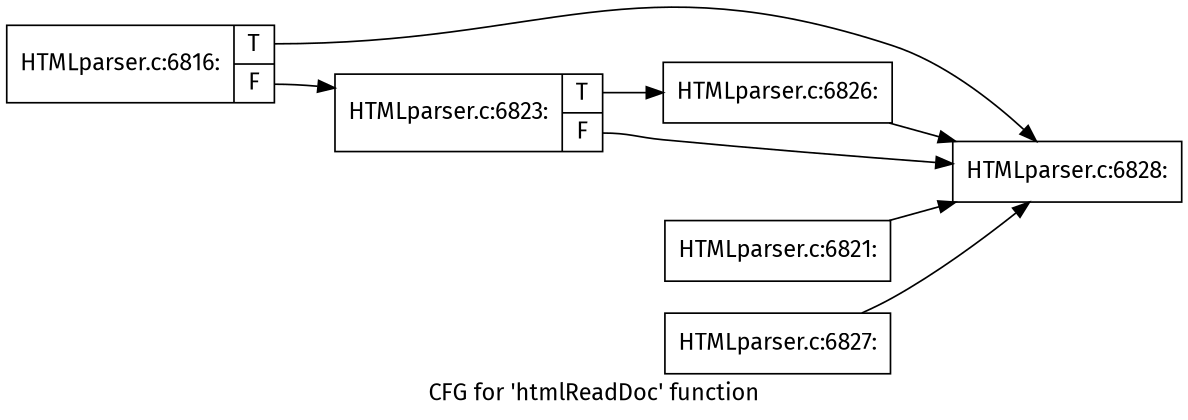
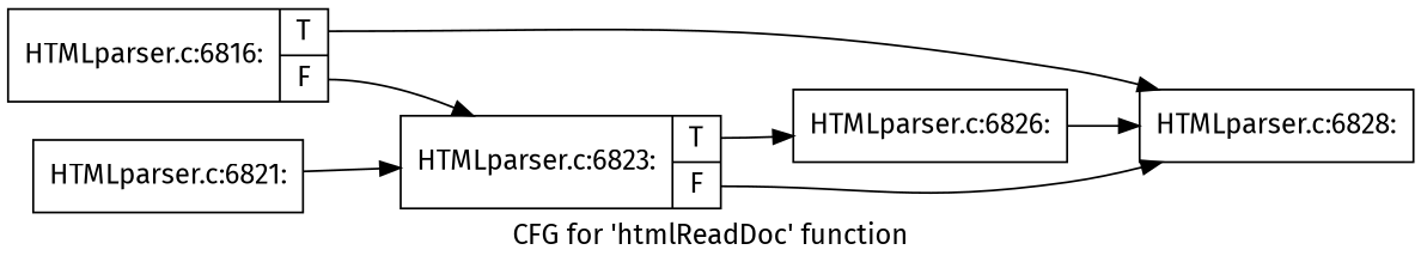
  digraph {
    fontname="Fira Sans"
    label="CFG for 'htmlReadDoc' function"
    rankdir=LR
    node [fontname="Fira Sans" shape=record]
    edge [fontname="Fira Sans"]
    n1 [label="{HTMLparser.c:6816:|{<s0>T|<s1>F}}"]
    n2 [label="{HTMLparser.c:6823:|{<s0>T|<s1>F}}"]
    n3 [label="{HTMLparser.c:6828:}"]
    n4 [label="{HTMLparser.c:6821:}"]
    n5 [label="{HTMLparser.c:6826:}"]
-   n6 [label="{HTMLparser.c:6827:}"]
    n1 -> n2 [tailport=s1]
    n1 -> n3 [tailport=s0]
    n2 -> n3 [tailport=s1]
    n2 -> n5 [tailport=s0]
-   n4 -> n3
+   n4 -> n2
    n5 -> n3
-   n6 -> n3
  }
